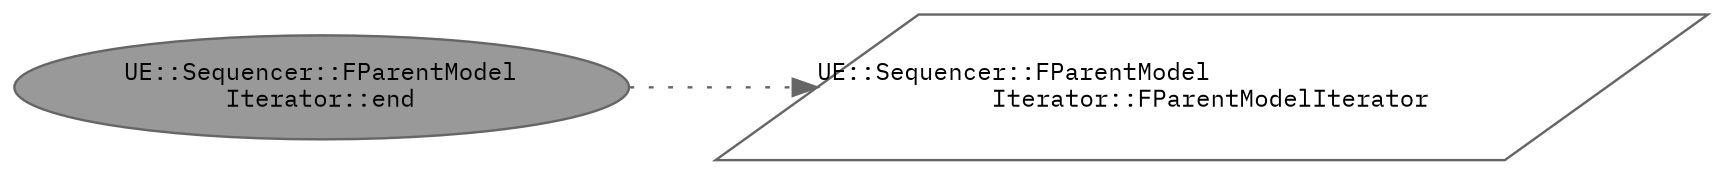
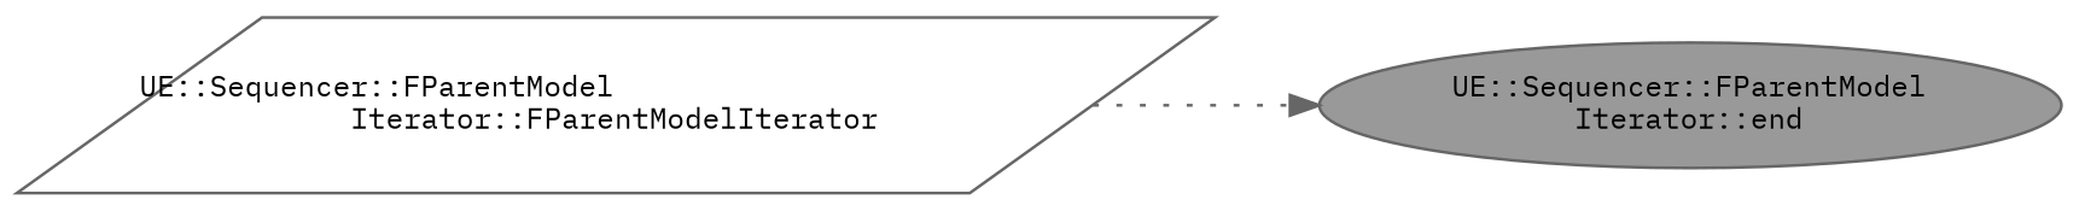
  digraph {
    rankdir=LR
    fontname="IBM Plex Mono"
    node [fontname="IBM Plex Mono" fontsize=10 style=filled]
    n1 [color=gray40 fillcolor=grey60 fontcolor=black height=0.2 label="UE::Sequencer::FParentModel\lIterator::end" shape=ellipse width=0.4]
    n2 [color=grey40 fillcolor=white height=0.2 label="UE::Sequencer::FParentModel\lIterator::FParentModelIterator" shape=parallelogram width=0.4]
-   n1 -> n2 [color=gray40 fontname="IBM Plex Mono" fontsize=10 labelfontname=Helvetica labelfontsize=10 style=dotted]
+   n2 -> n1 [color=gray40 fontname="IBM Plex Mono" fontsize=10 labelfontname=Helvetica labelfontsize=10 style=dotted]
  }
